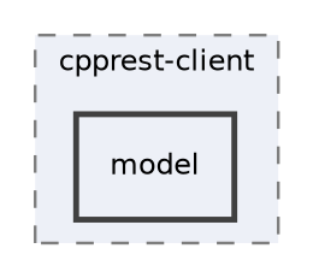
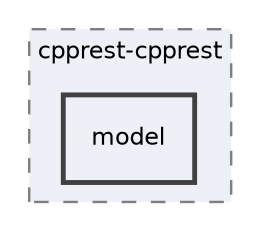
  digraph {
    compound=true
    n1 [color=grey25 fillcolor="#edf0f7" fontname=Helvetica fontsize=10 label=model shape=box style="filled,bold,"]
    subgraph cluster_1 {
      bgcolor="#edf0f7"
      fontname=Helvetica
      fontsize=10
-     label="cpprest-client"
+     label="cpprest-cpprest"
      pencolor=grey50
      style="filled,dashed,"
      n1
    }
  }
